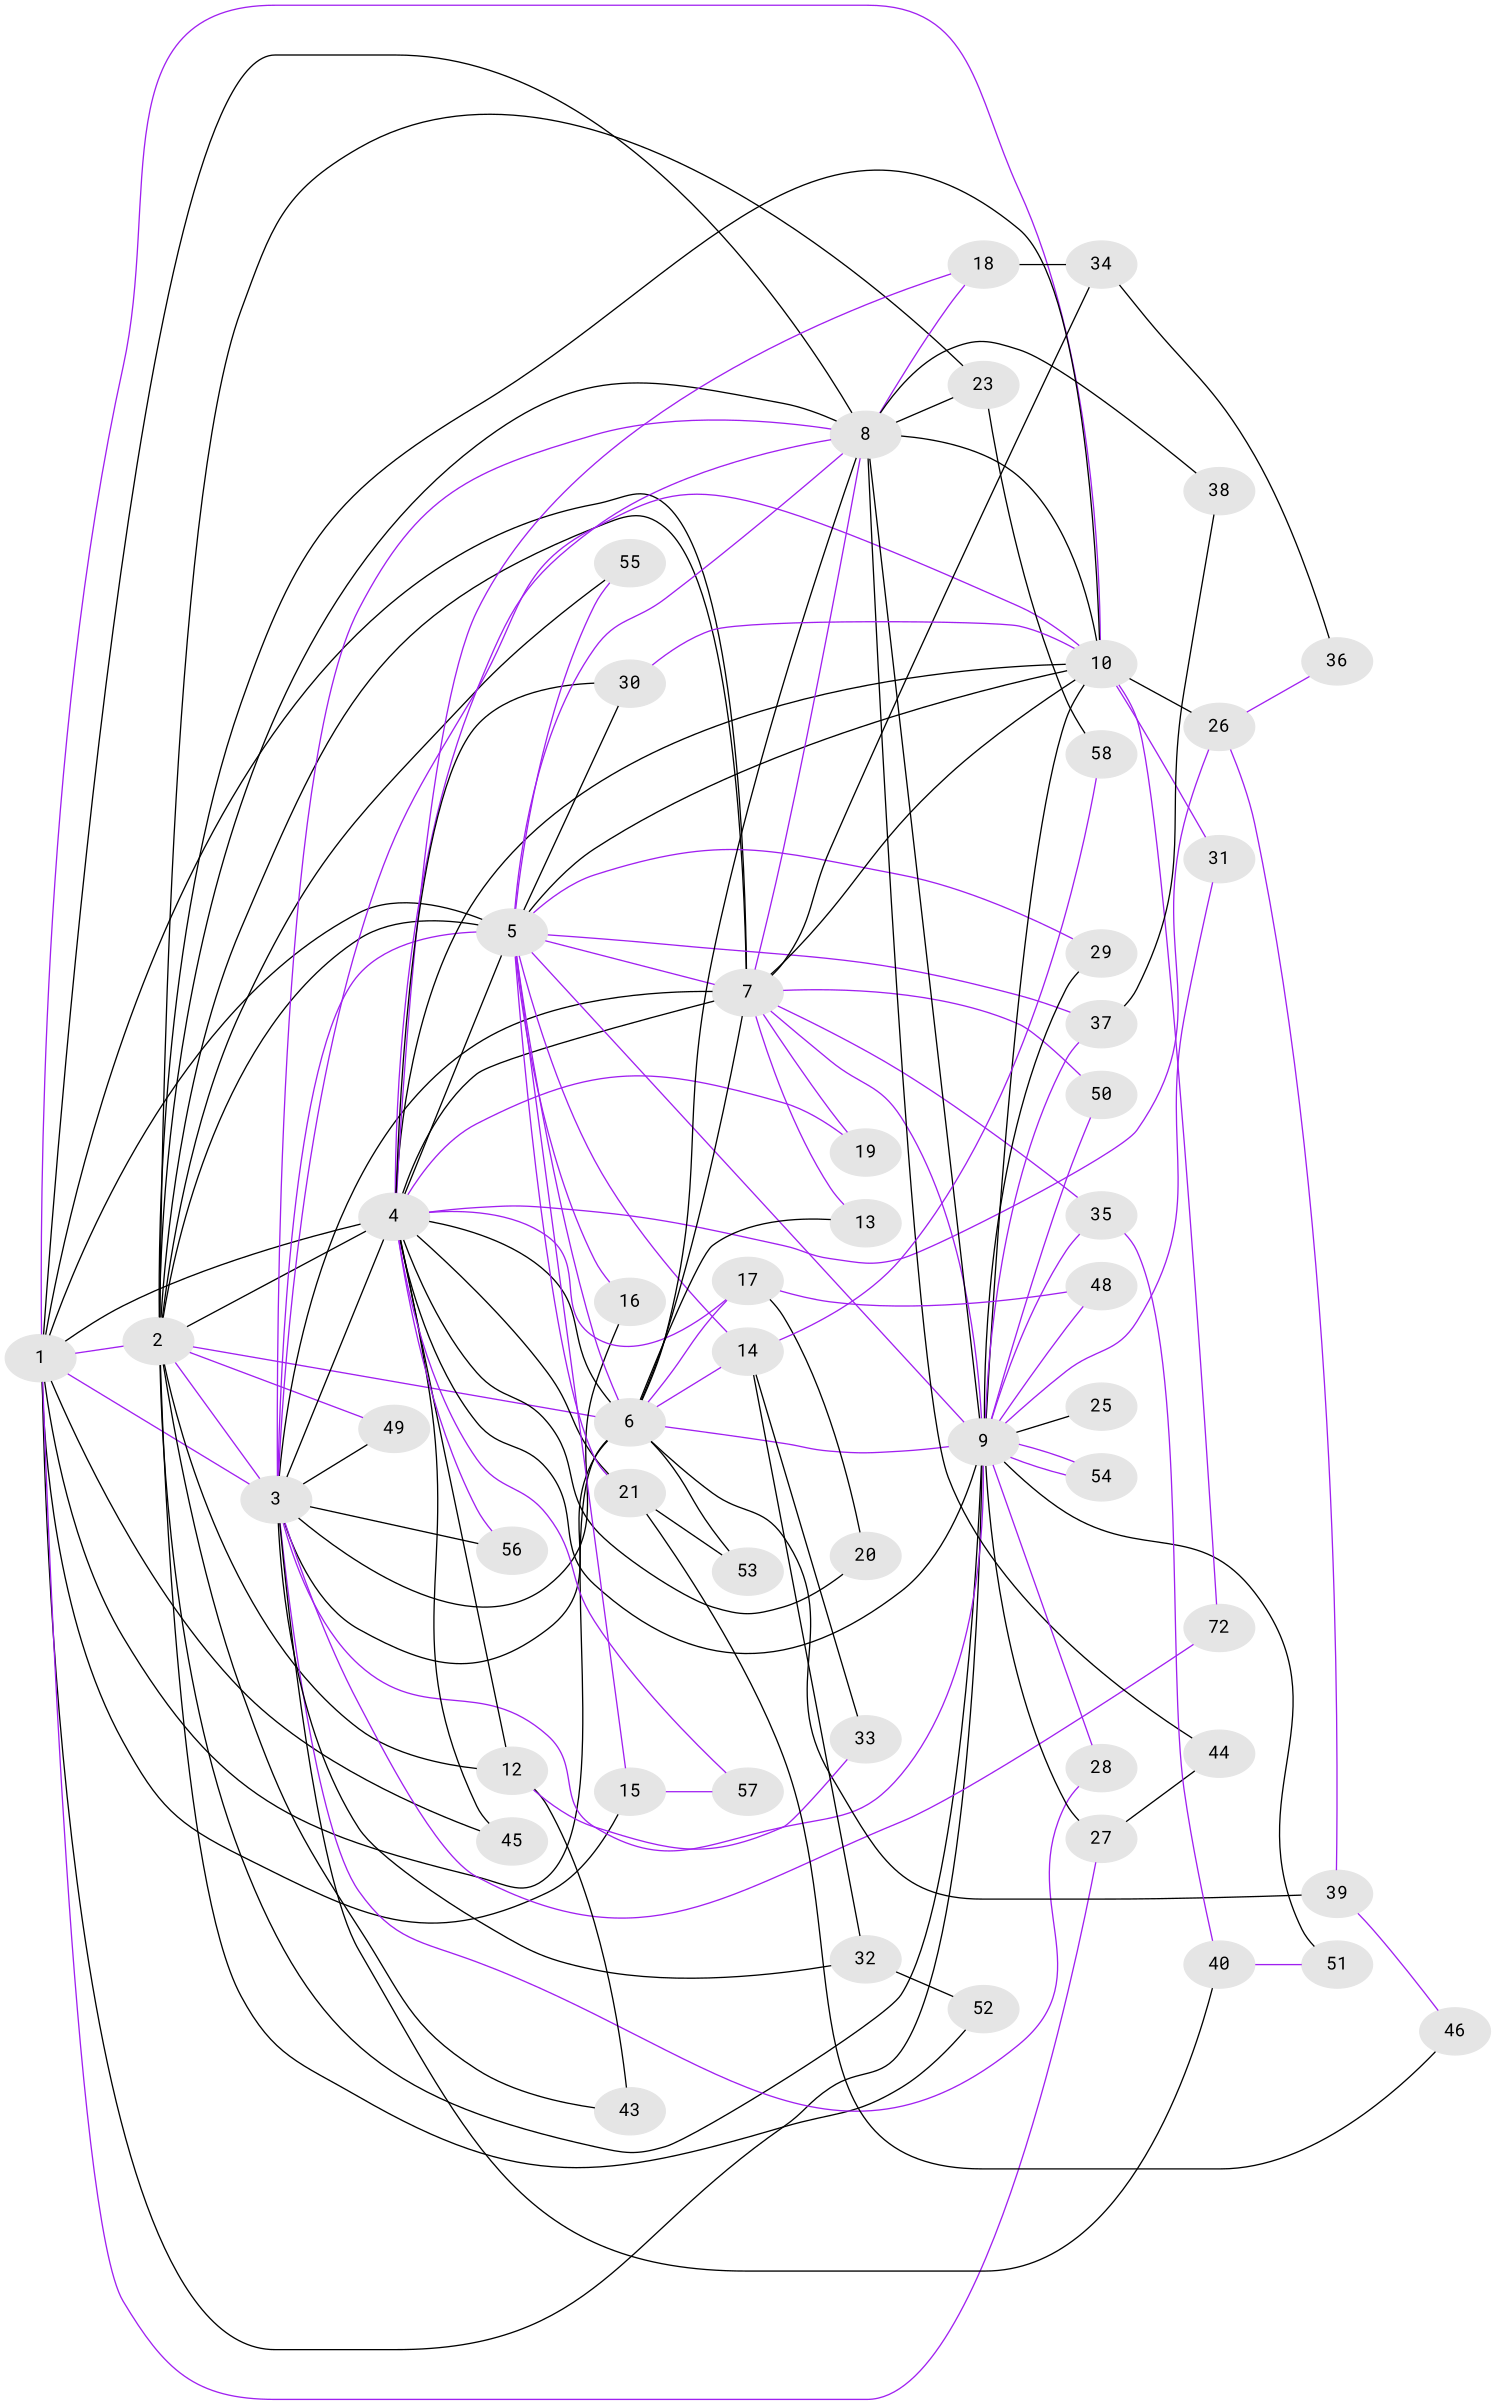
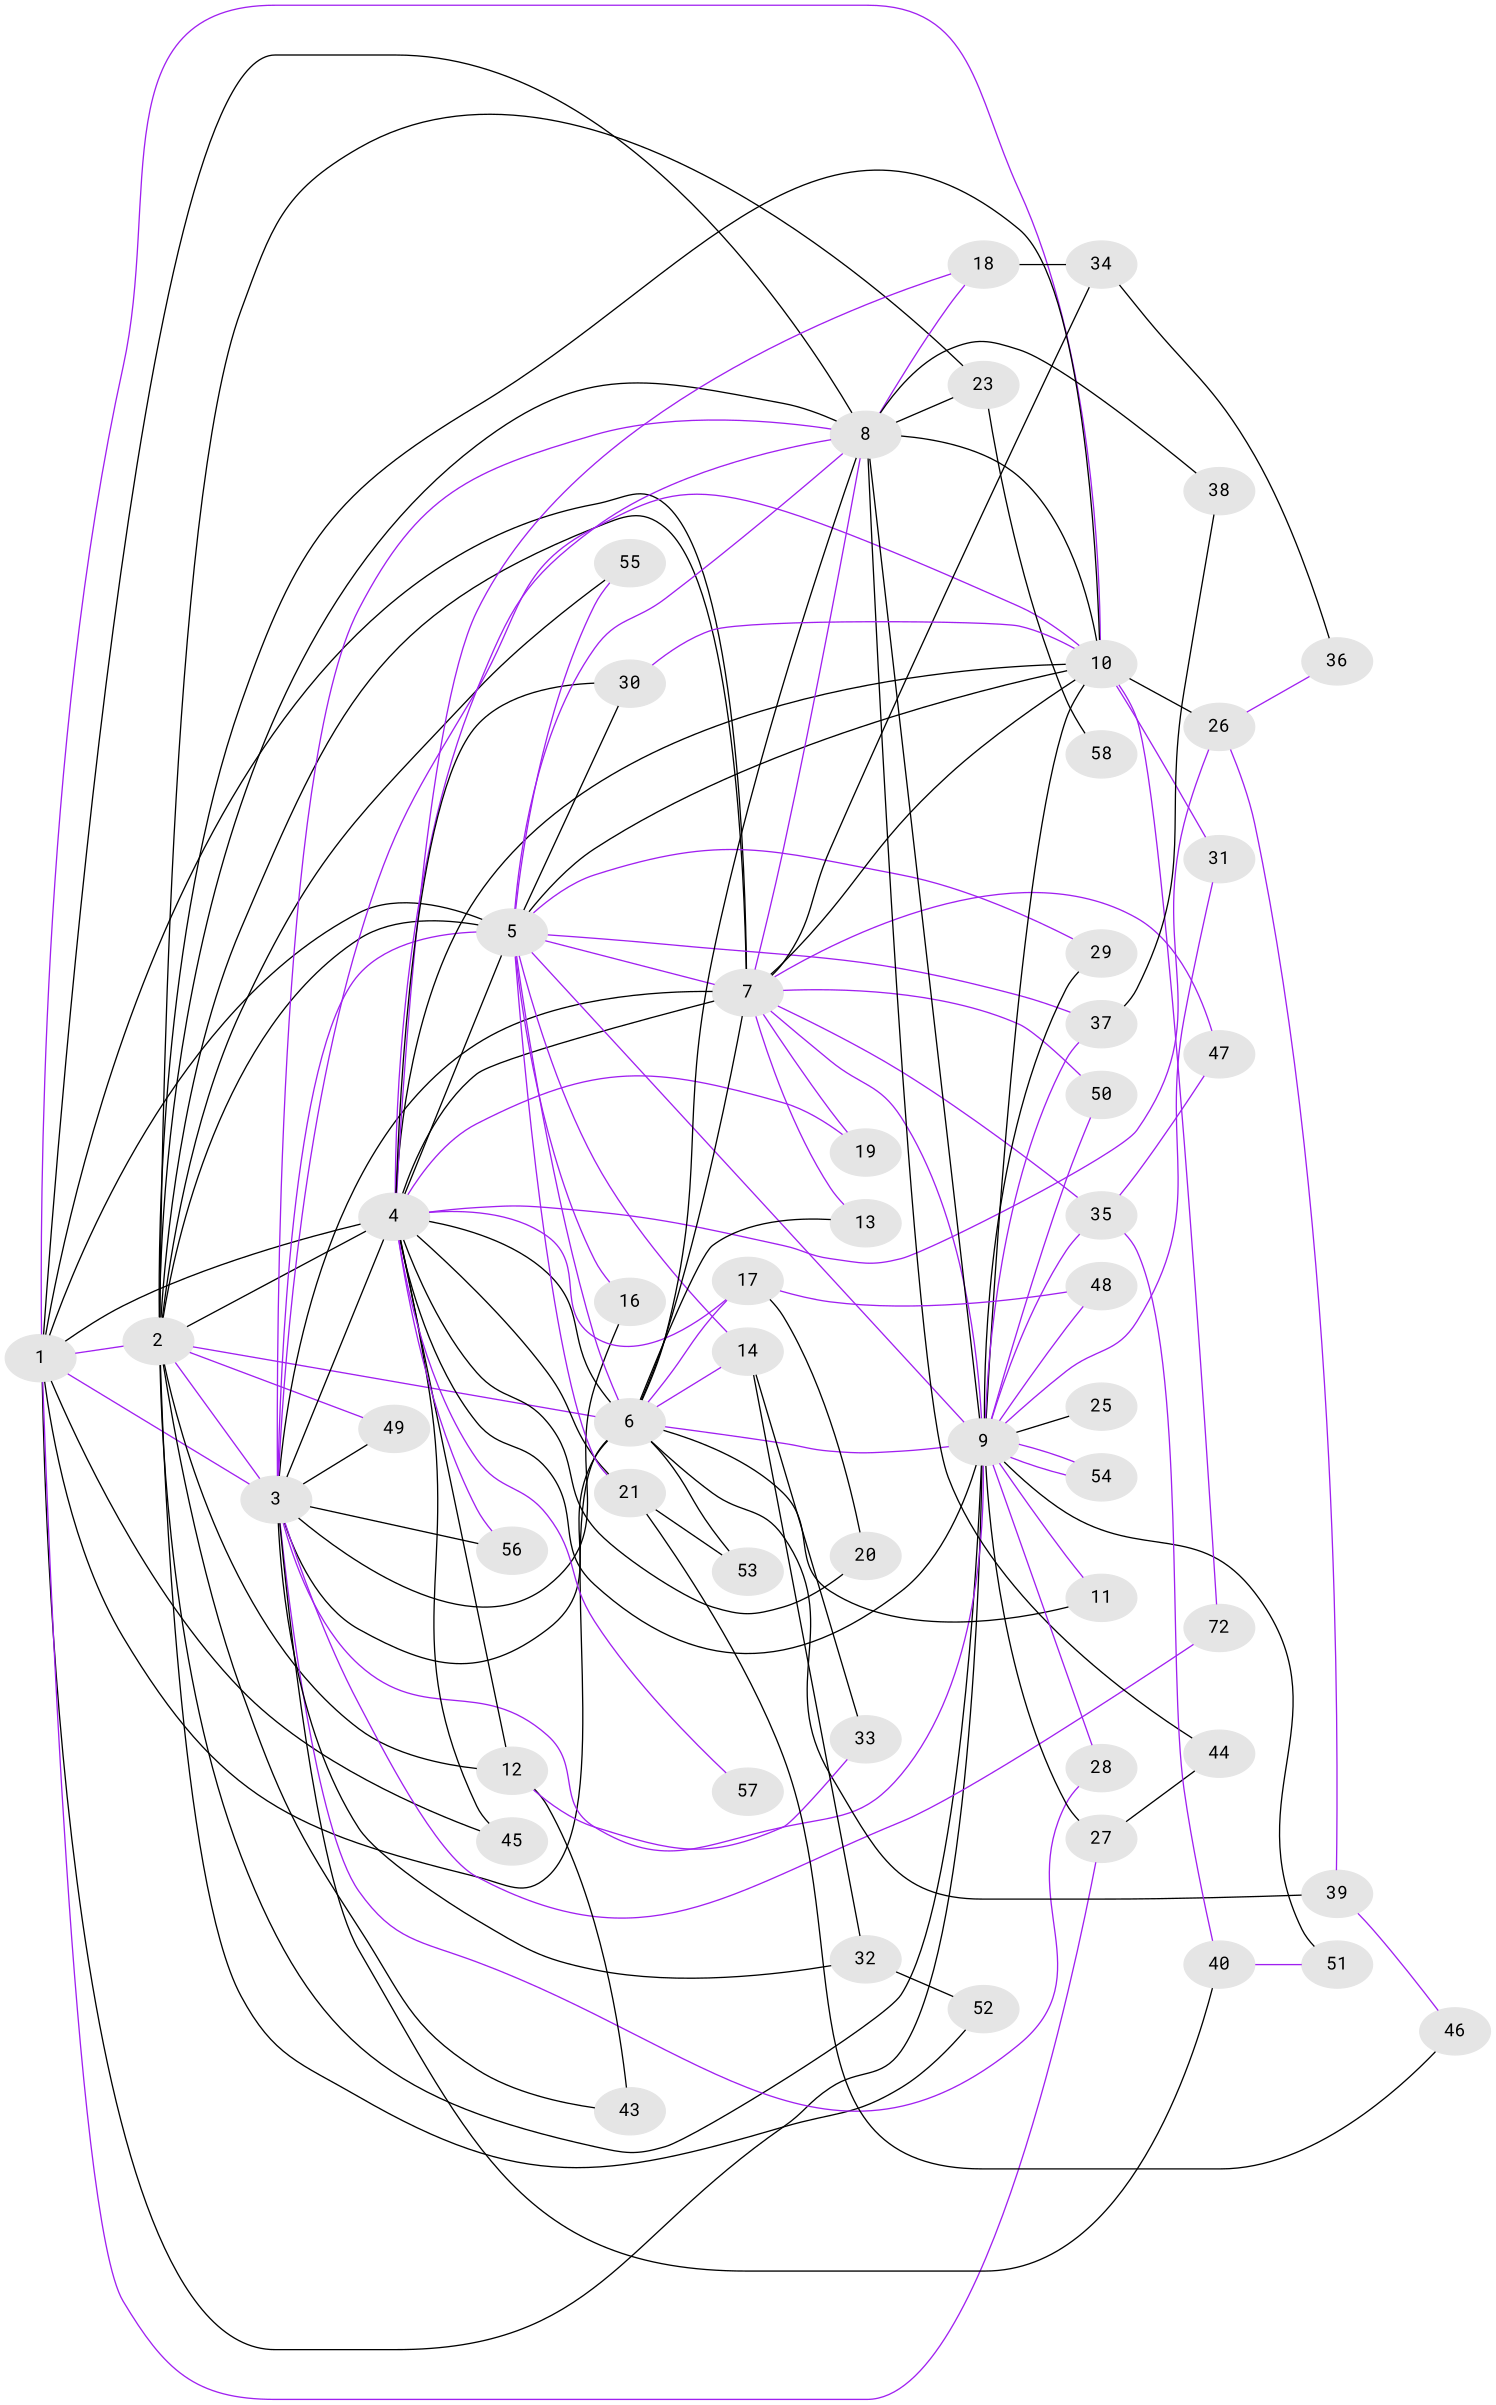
  graph {
    fontname="Roboto Mono"
    rankdir=LR
    node [color=gray90 fontname="Roboto Mono" style=filled]
    edge [color=black fontname="Roboto Mono"]
    1
    2
    3
    4
    5
    6
    7
    8
    9
    10
-   15
    27
    45
    12
    23
    43
    49
    52
    55
    16
    n21 [label=72]
    28
    32
    40
    56
    17
    18
    19
    20
    21
    26
    30
    57
    14
    29
    37
+   11
    13
    39
    53
    34
    35
+   47
    50
    38
    44
    25
    31
    48
    51
    54
    33
    58
    46
    36
    1 -- 2 [color=purple]
    1 -- 3 [color=purple]
    1 -- 4
    1 -- 5
    1 -- 6
    1 -- 7
    1 -- 8
    1 -- 9
    1 -- 10 [color=purple]
-   1 -- 15
    1 -- 27 [color=purple]
    1 -- 45
    2 -- 3 [color=purple]
    2 -- 4
    2 -- 5
    2 -- 6 [color=purple]
    2 -- 7
    2 -- 8
    2 -- 9
    2 -- 10
    2 -- 12
    2 -- 23
    2 -- 43
    2 -- 49 [color=purple]
    2 -- 52
    2 -- 55
    3 -- 4
    3 -- 5 [color=purple]
    3 -- 6
    3 -- 7
    3 -- 8 [color=purple]
    3 -- 9 [color=purple]
    3 -- 10 [color=purple]
    3 -- 49
    3 -- 16
    3 -- n21 [color=purple]
    3 -- 28 [color=purple]
    3 -- 32
    3 -- 40
    3 -- 56
    4 -- 5
    4 -- 6
    4 -- 7
    4 -- 8 [color=purple]
    4 -- 9
    4 -- 10
    4 -- 45
    4 -- 12
    4 -- 56 [color=purple]
    4 -- 17 [color=purple]
    4 -- 18 [color=purple]
    4 -- 19 [color=purple]
    4 -- 20
    4 -- 21
    4 -- 26 [color=purple]
    4 -- 30
    4 -- 57 [color=purple]
    5 -- 6 [color=purple]
    5 -- 7 [color=purple]
    5 -- 8 [color=purple]
    5 -- 9 [color=purple]
    5 -- 10
-   5 -- 15 [color=purple]
    5 -- 55 [color=purple]
    5 -- 16 [color=purple]
    5 -- 21 [color=purple]
    5 -- 30
    5 -- 14 [color=purple]
    5 -- 29 [color=purple]
    5 -- 37 [color=purple]
    6 -- 7
    6 -- 8
    6 -- 9 [color=purple]
    6 -- 17 [color=purple]
    6 -- 14 [color=purple]
+   6 -- 11
    6 -- 13
    6 -- 39
    6 -- 53
    7 -- 8 [color=purple]
    7 -- 9 [color=purple]
    7 -- 10
    7 -- 19 [color=purple]
    7 -- 13 [color=purple]
    7 -- 34
    7 -- 35 [color=purple]
+   7 -- 47 [color=purple]
    7 -- 50 [color=purple]
    8 -- 9
    8 -- 10
    8 -- 23
    8 -- 18 [color=purple]
    8 -- 38
    8 -- 44
    9 -- 10
    9 -- 27
    9 -- 28 [color=purple]
    9 -- 29
    9 -- 37 [color=purple]
+   9 -- 11 [color=purple]
    9 -- 35 [color=purple]
    9 -- 50 [color=purple]
    9 -- 25
    9 -- 31 [color=purple]
    9 -- 48 [color=purple]
    9 -- 51
    9 -- 54 [color=purple]
    9 -- 54 [color=purple]
    10 -- n21 [color=purple]
    10 -- 26
    10 -- 31 [color=purple]
-   15 -- 57 [color=purple]
    27 -- 44
    12 -- 43
    12 -- 33 [color=purple]
    23 -- 58
    32 -- 52
    40 -- 51 [color=purple]
    17 -- 20
    17 -- 48 [color=purple]
    18 -- 34
    21 -- 53
    21 -- 46
    26 -- 39 [color=purple]
    26 -- 36 [color=purple]
    30 -- 10 [color=purple]
    14 -- 32
    14 -- 33
-   14 -- 58 [color=purple]
    37 -- 38
    39 -- 46 [color=purple]
    34 -- 36
    35 -- 40 [color=purple]
+   35 -- 47 [color=purple]
  }
